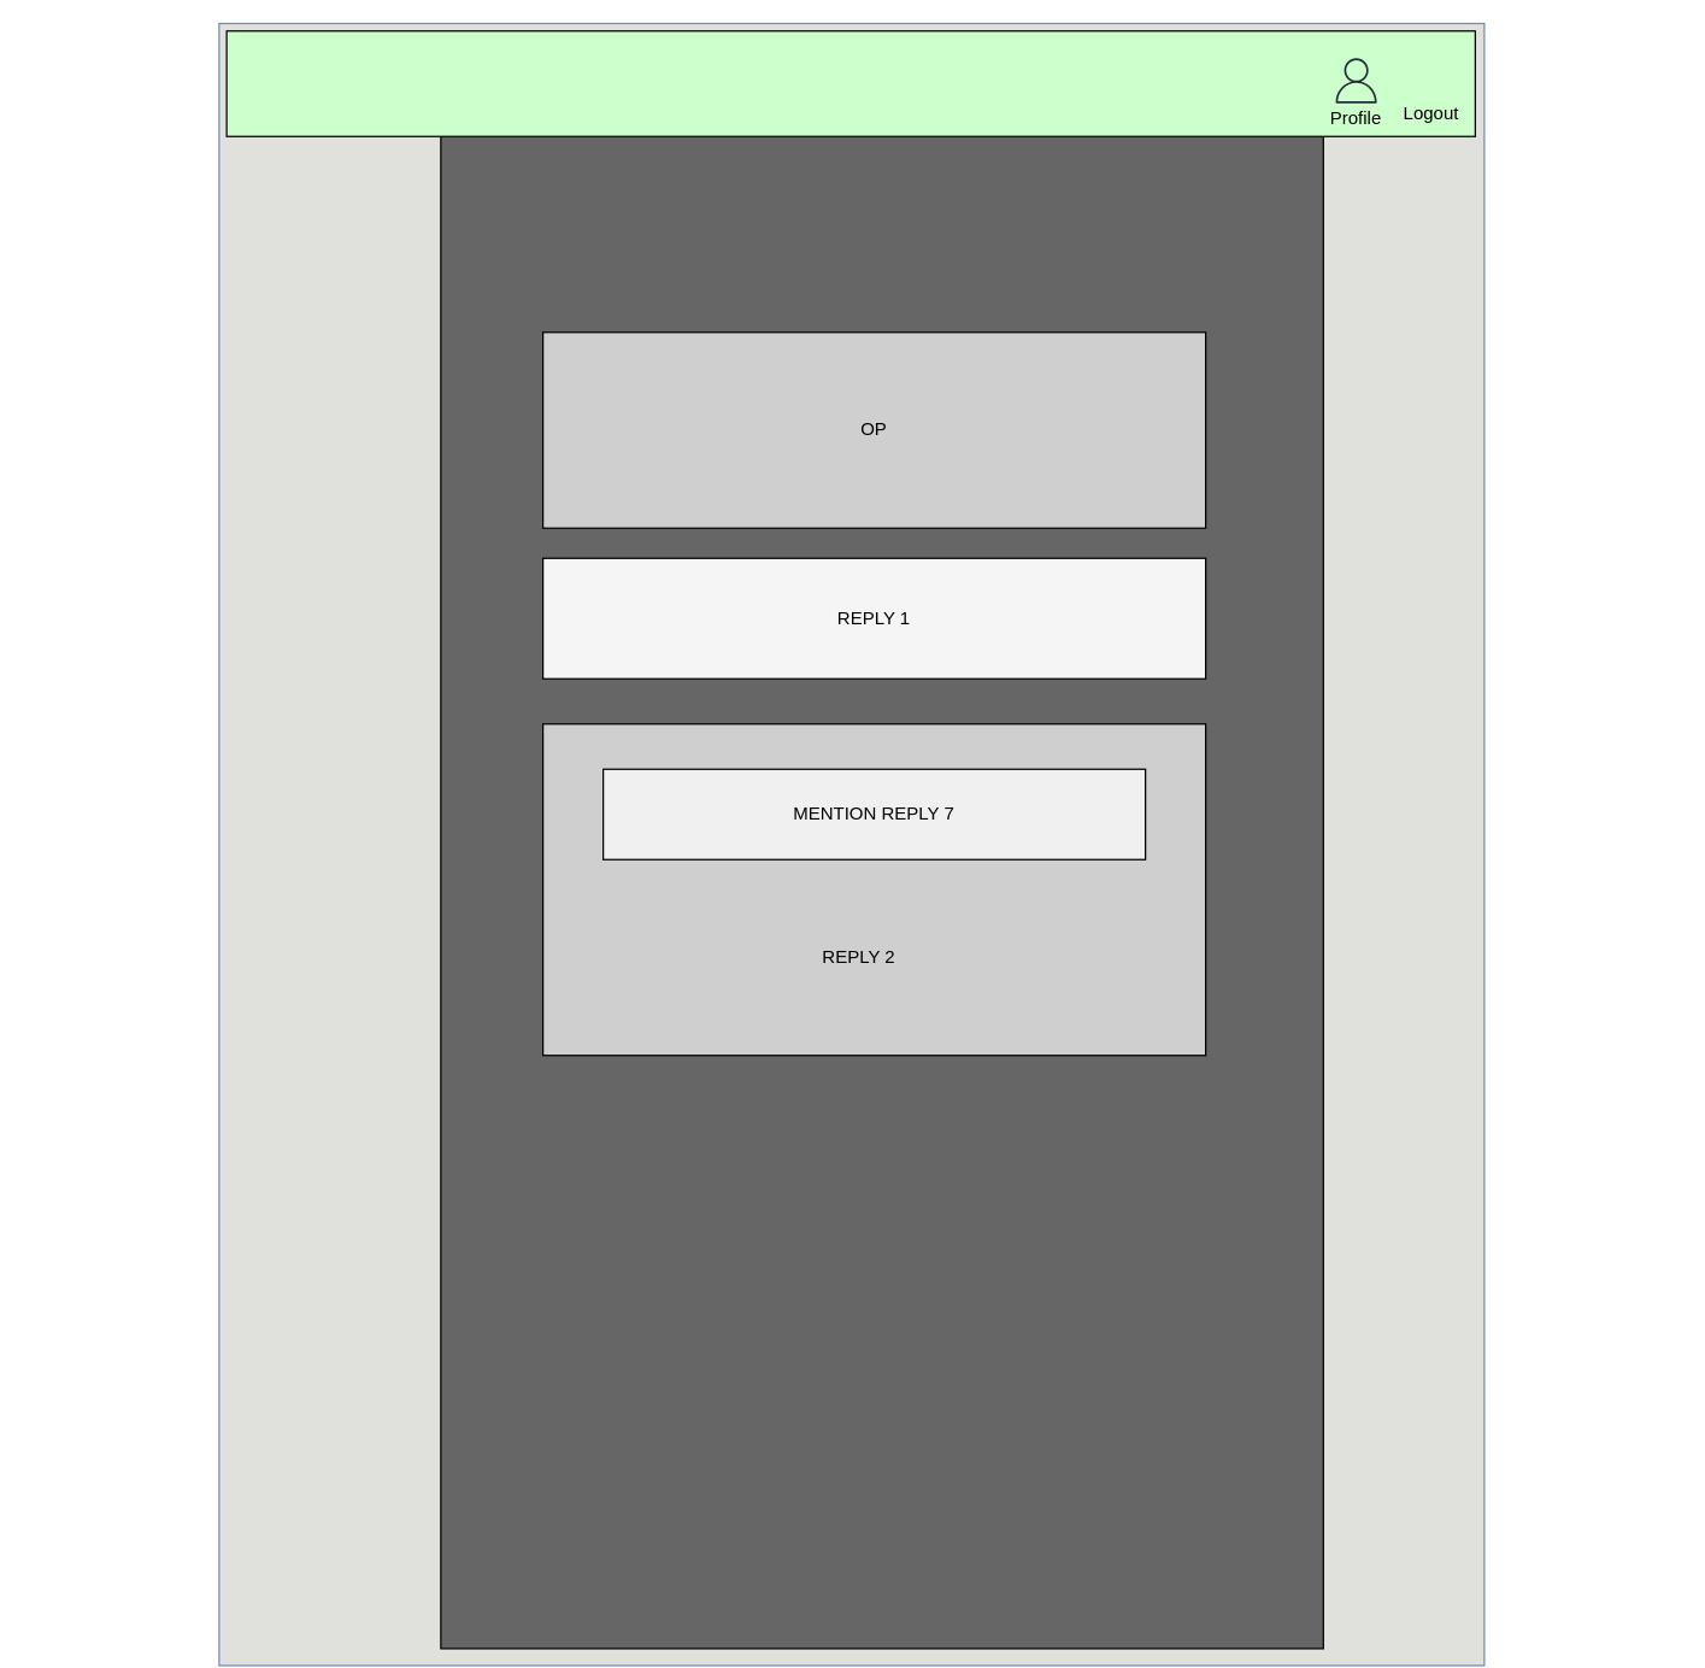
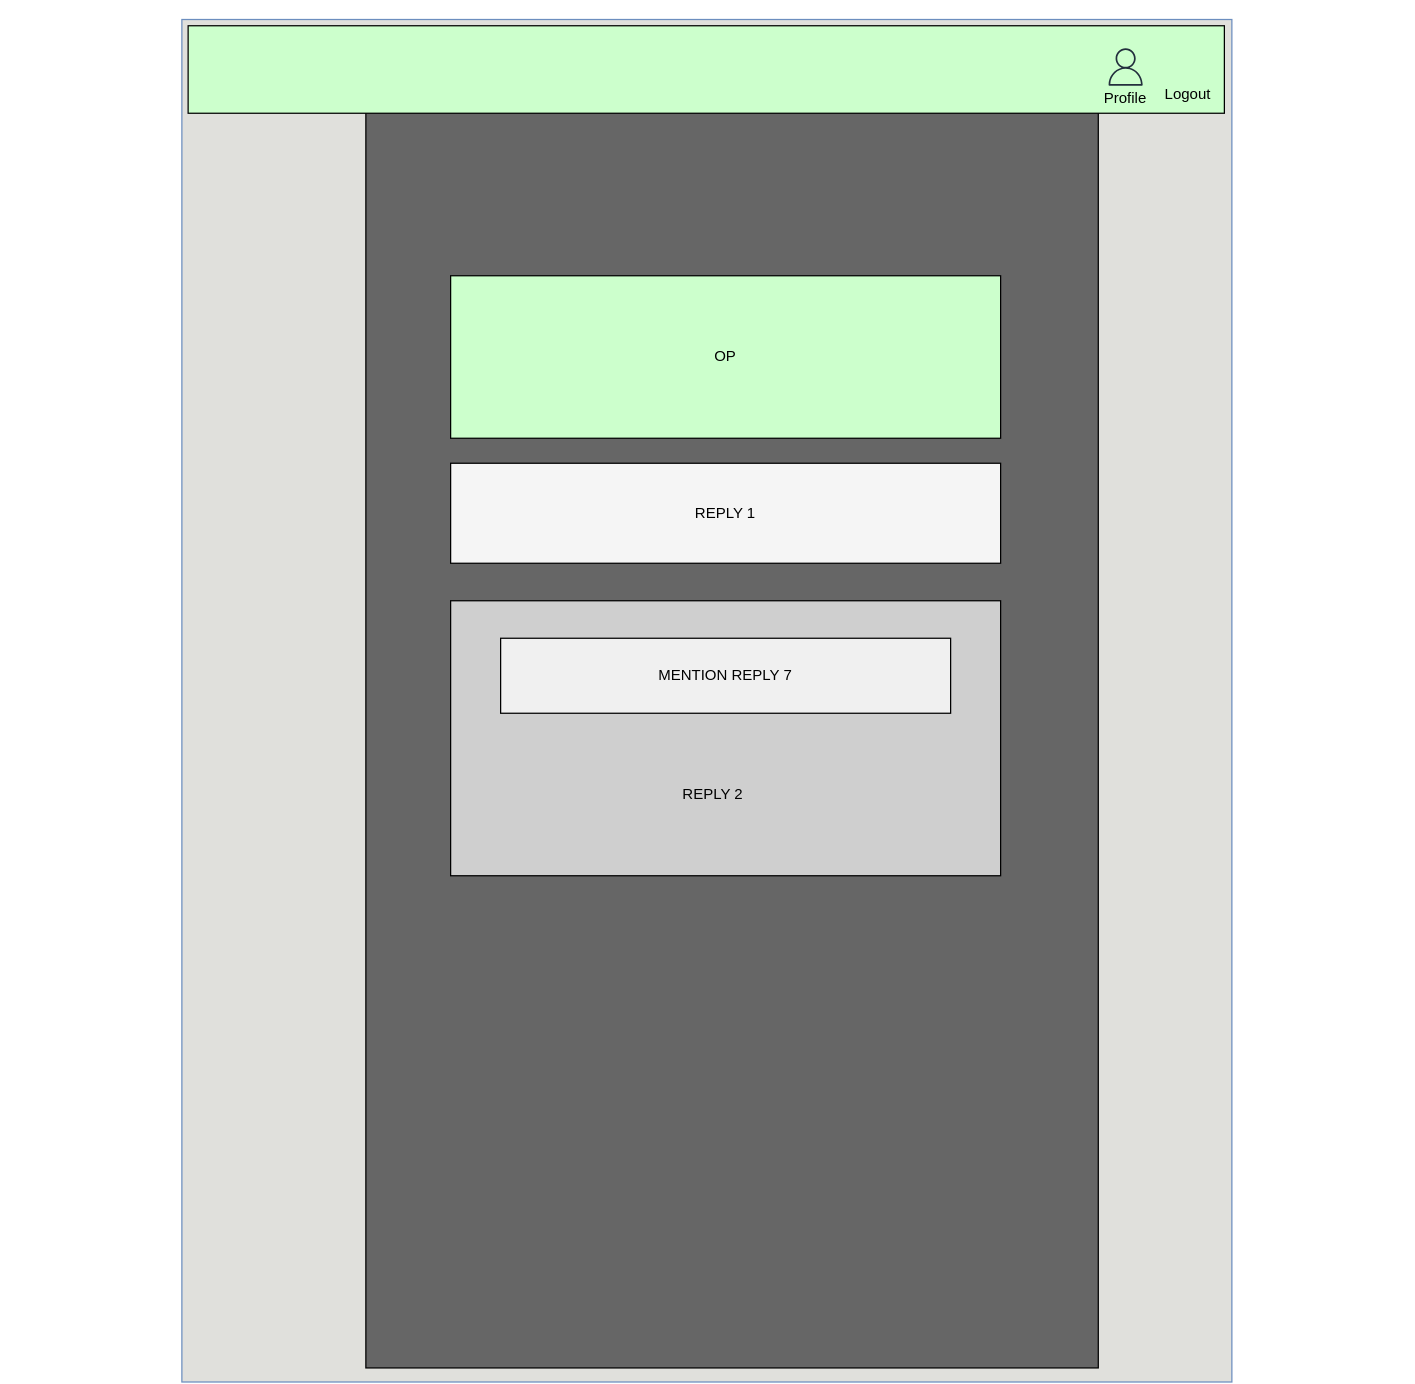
  <mxCell id="0" />
  <mxCell id="1" parent="0" />
  <mxCell id="2" value="" style="rounded=0;whiteSpace=wrap;html=1;rotation=90;fillColor=#E0E0DC;strokeColor=#6c8ebf;" vertex="1" parent="1"><mxGeometry x="20" y="140" width="1090" height="840" as="geometry" /></mxCell>
  <mxCell id="3" value="" style="rounded=0;whiteSpace=wrap;html=1;fillColor=#666666;rotation=90;" vertex="1" parent="1"><mxGeometry x="69.54" y="285.15" width="1031.25" height="585.94" as="geometry" /></mxCell>
  <mxCell id="4" value="&lt;h1&gt;&lt;br&gt;&lt;/h1&gt;" style="rounded=0;whiteSpace=wrap;html=1;fillColor=#CCFFCC;align=left;" vertex="1" parent="1"><mxGeometry x="150" y="20" width="829" height="70" as="geometry" /></mxCell>
  <mxCell id="5" value="" style="shape=image;html=1;verticalAlign=top;verticalLabelPosition=bottom;labelBackgroundColor=#ffffff;imageAspect=0;aspect=fixed;image=https://cdn3.iconfinder.com/data/icons/user-interface-169/32/logout-128.png" vertex="1" parent="1"><mxGeometry x="935.5" y="40" width="29" height="29" as="geometry" /></mxCell>
  <mxCell id="6" value="" style="sketch=0;outlineConnect=0;fontColor=#232F3E;gradientColor=none;fillColor=#232F3D;strokeColor=none;dashed=0;verticalLabelPosition=bottom;verticalAlign=top;align=center;html=1;fontSize=12;fontStyle=0;aspect=fixed;pointerEvents=1;shape=mxgraph.aws4.user;" vertex="1" parent="1"><mxGeometry x="885" y="38" width="30" height="30" as="geometry" /></mxCell>
  <mxCell id="7" value="Logout" style="text;html=1;strokeColor=none;fillColor=none;align=center;verticalAlign=middle;whiteSpace=wrap;rounded=0;" vertex="1" parent="1"><mxGeometry x="920" y="60" width="60" height="30" as="geometry" /></mxCell>
  <mxCell id="8" value="" style="shape=image;html=1;verticalAlign=top;verticalLabelPosition=bottom;labelBackgroundColor=#ffffff;imageAspect=0;aspect=fixed;image=https://cdn3.iconfinder.com/data/icons/arrow-outline-8/32/left_4_1-128.png" vertex="1" parent="1"><mxGeometry x="158" y="38.13" width="33.75" height="33.75" as="geometry" /></mxCell>
  <mxCell id="9" value="Profile" style="text;html=1;strokeColor=none;fillColor=none;align=center;verticalAlign=middle;whiteSpace=wrap;rounded=0;" vertex="1" parent="1"><mxGeometry x="870" y="63" width="60" height="30" as="geometry" /></mxCell>
- <mxCell id="10" value="OP" style="rounded=0;whiteSpace=wrap;html=1;fillColor=#CFCFCF;" vertex="1" parent="1"><mxGeometry x="360" y="220" width="440" height="130" as="geometry" /></mxCell>
+ <mxCell id="10" value="OP" style="rounded=0;whiteSpace=wrap;html=1;fillColor=#ccffcc;" vertex="1" parent="1"><mxGeometry x="360" y="220" width="440" height="130" as="geometry" /></mxCell>
  <mxCell id="11" value="REPLY 1" style="rounded=0;whiteSpace=wrap;html=1;fillColor=#f5f5f5;" vertex="1" parent="1"><mxGeometry x="360" y="370" width="440" height="80" as="geometry" /></mxCell>
  <mxCell id="12" value="" style="rounded=0;whiteSpace=wrap;html=1;fillColor=#CFCFCF;" vertex="1" parent="1"><mxGeometry x="360" y="480" width="440" height="220" as="geometry" /></mxCell>
  <mxCell id="13" value="MENTION REPLY 7" style="rounded=0;whiteSpace=wrap;html=1;fillColor=#F0F0F0;" vertex="1" parent="1"><mxGeometry x="400" y="510" width="360" height="60" as="geometry" /></mxCell>
  <mxCell id="14" value="REPLY 2" style="text;html=1;strokeColor=none;fillColor=none;align=center;verticalAlign=middle;whiteSpace=wrap;rounded=0;" vertex="1" parent="1"><mxGeometry x="540" y="620" width="60" height="30" as="geometry" /></mxCell>
